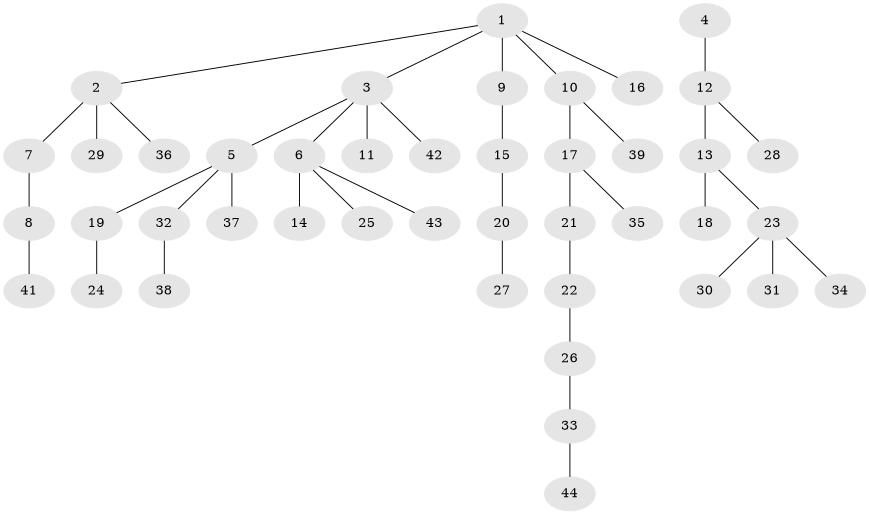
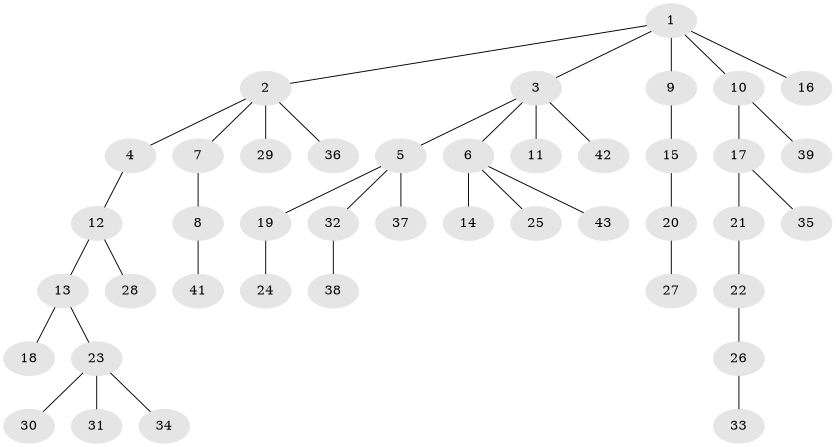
  graph {
    node [color=gray90 style=filled]
    edge [weight=1.0]
    1
    2
    3
    9
    10
    16
    4
    7
    29
    36
    5
    6
    11
    42
    15
    17
    39
    12
    8
    19
    32
    37
    14
    25
    43
    13
    28
    24
    38
    41
    20
    21
    35
    18
    23
    30
    31
    34
    27
    22
    26
    33
-   44
    1 -- 2
    1 -- 3
    1 -- 9
    1 -- 10
    1 -- 16
+   2 -- 4
    2 -- 7
    2 -- 29 [weight=2.0]
    2 -- 36
    3 -- 5
    3 -- 6
    3 -- 11
    3 -- 42
    9 -- 15
    10 -- 17
    10 -- 39
    4 -- 12
    7 -- 8
    5 -- 19
    5 -- 32
    5 -- 37
    6 -- 14
    6 -- 25
    6 -- 43
    15 -- 20
    17 -- 21 [weight=2.0]
    17 -- 35
    12 -- 13 [weight=2.0]
    12 -- 28
    8 -- 41
    19 -- 24
    32 -- 38
    13 -- 18
    13 -- 23
    20 -- 27 [weight=3.0]
    21 -- 22
    23 -- 30
    23 -- 31
    23 -- 34
    22 -- 26
    26 -- 33
-   33 -- 44
  }
